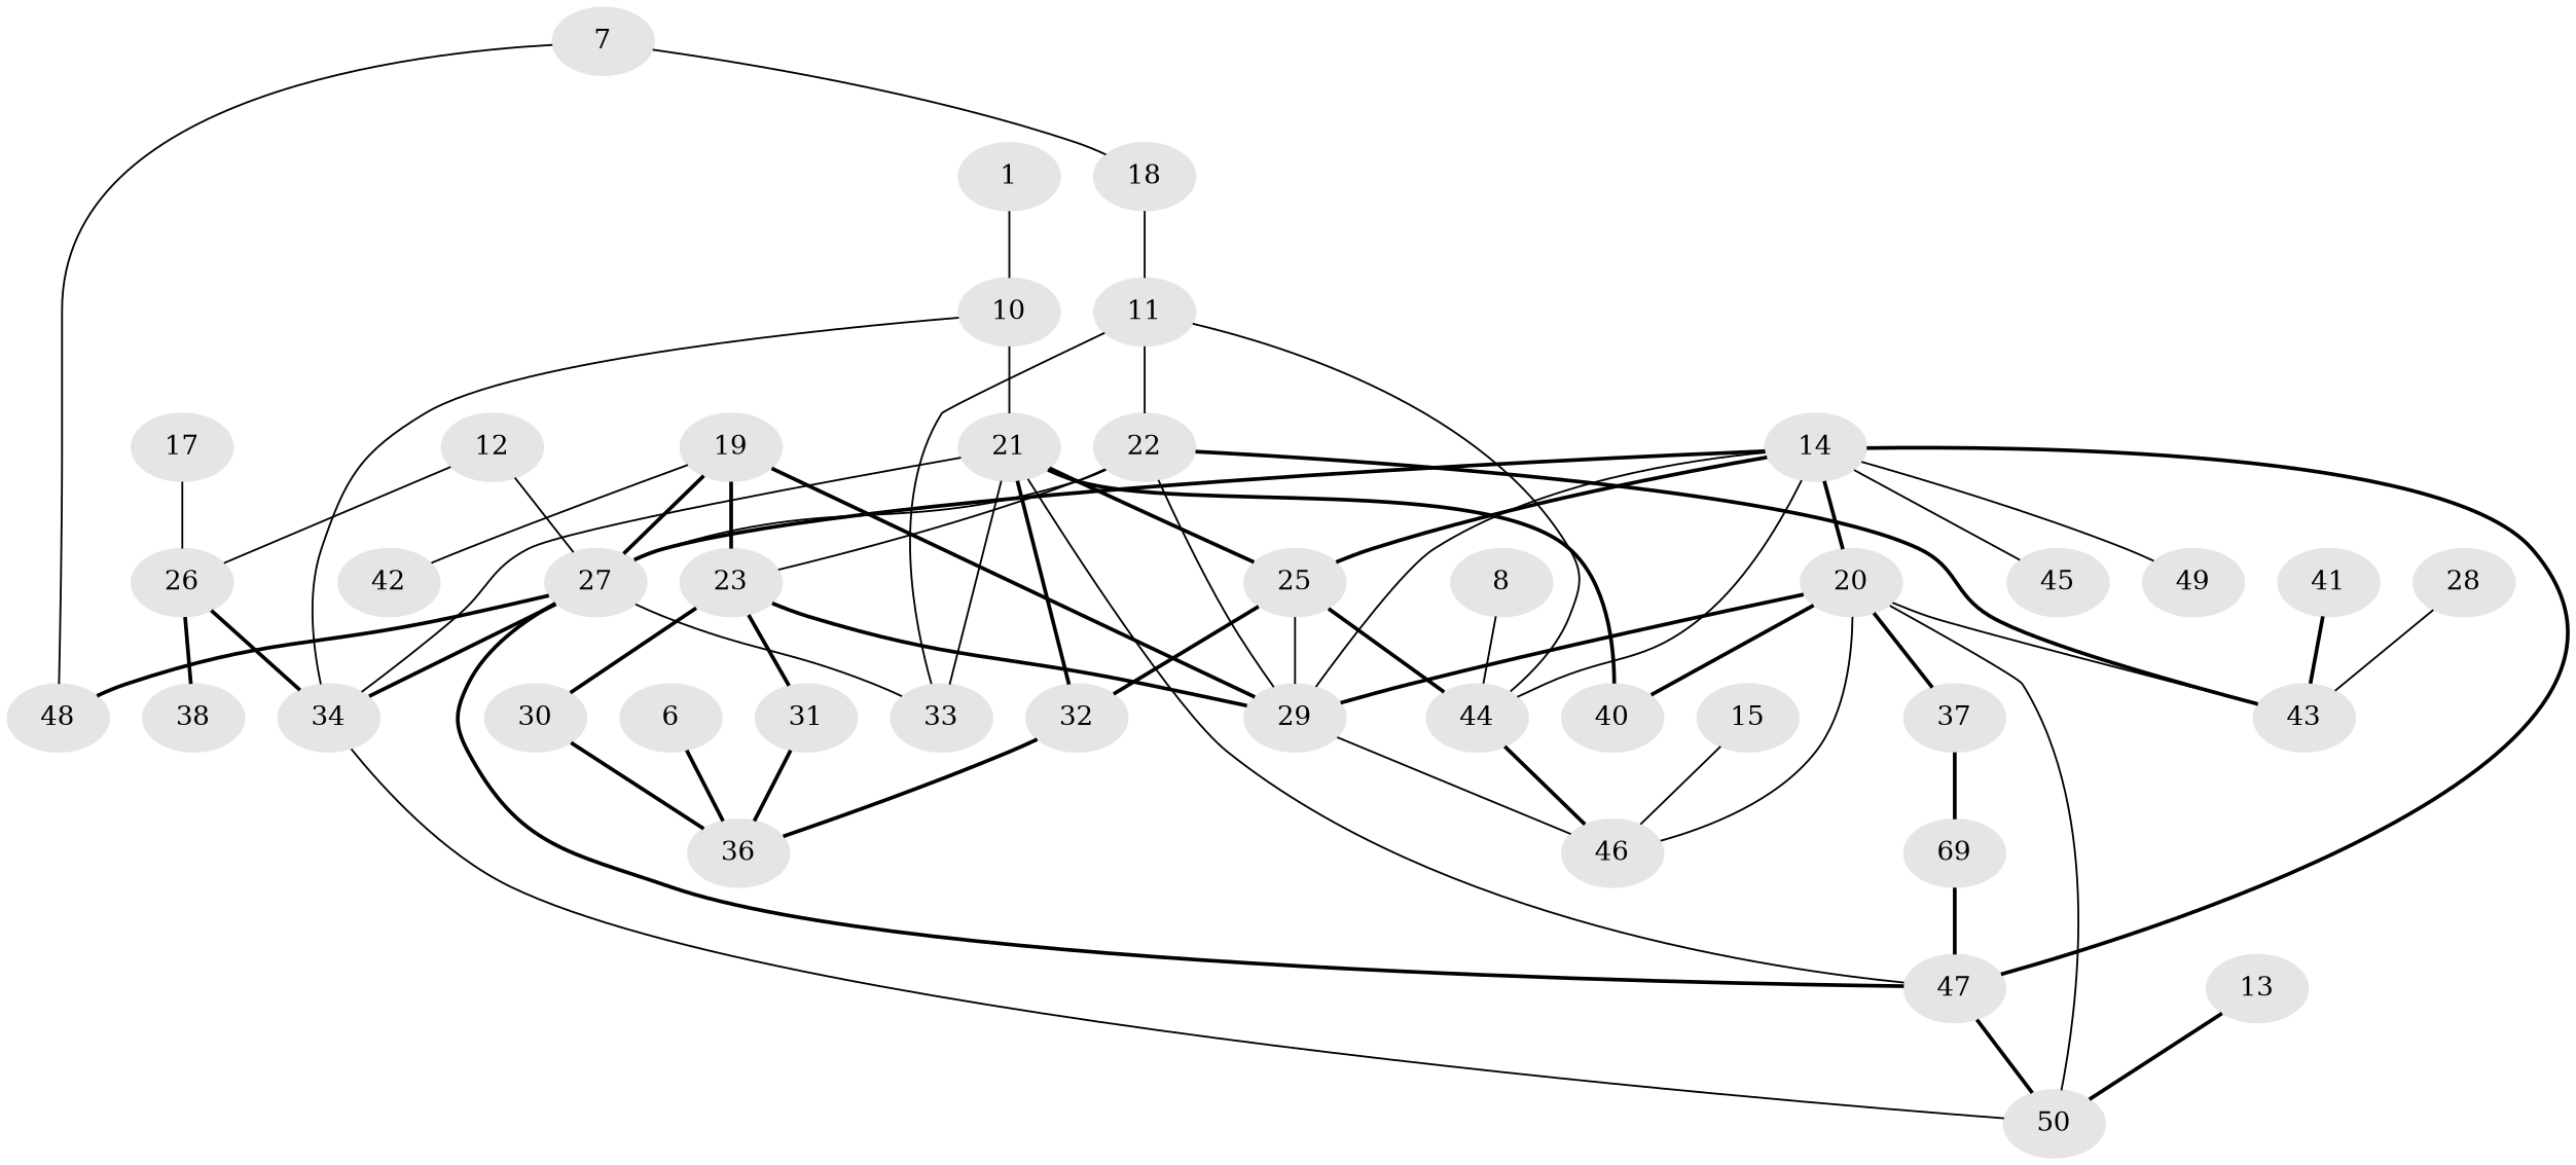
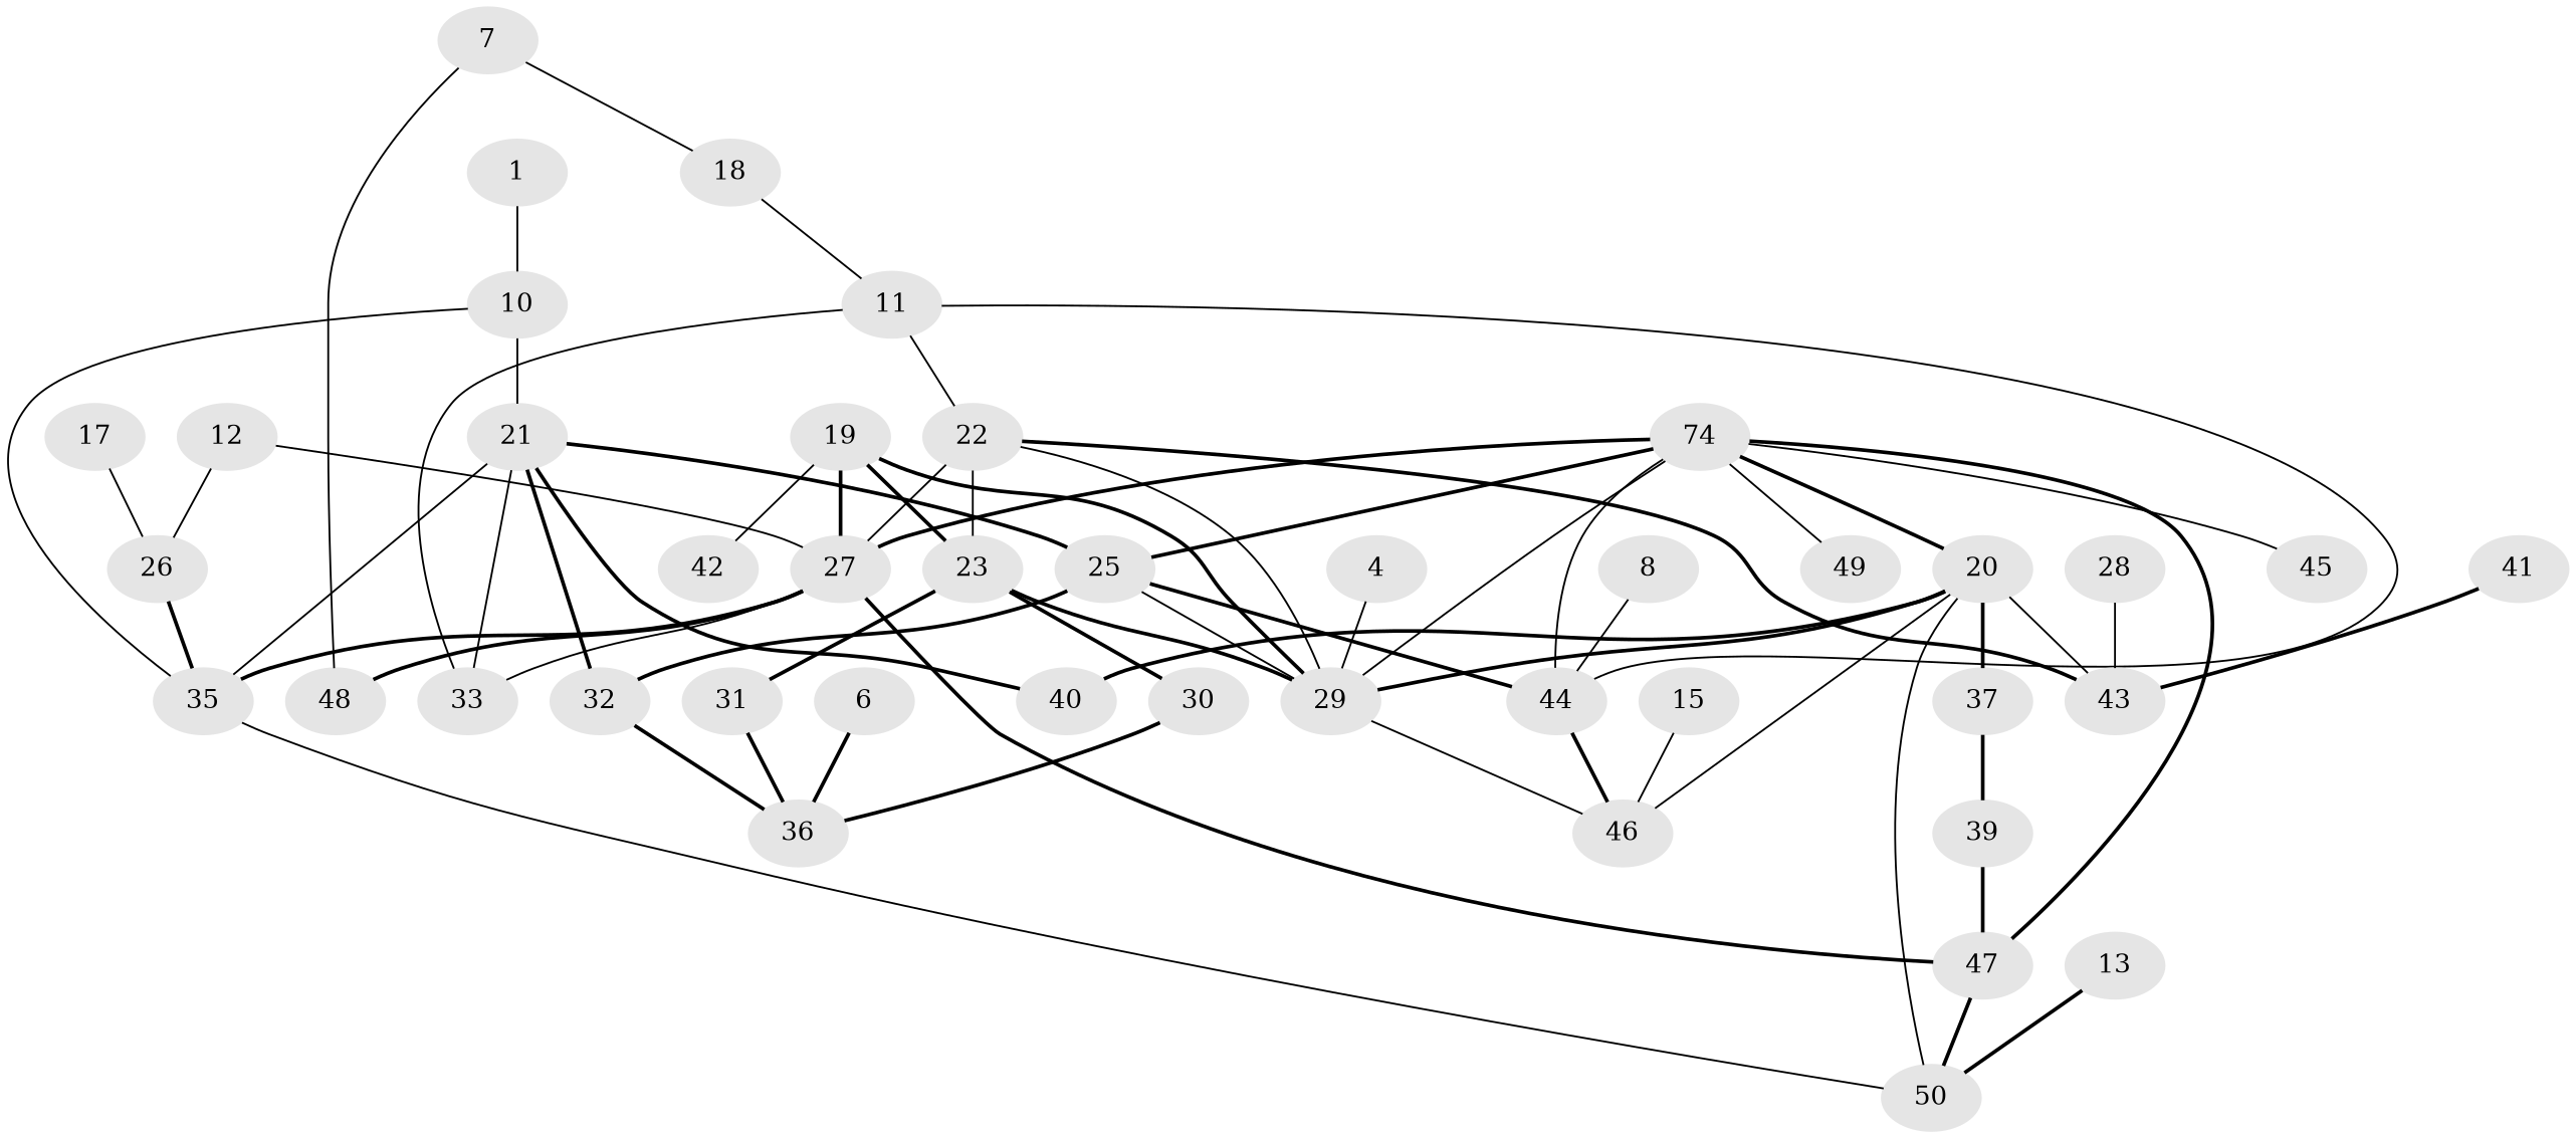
  graph {
    node [color=gray90 style=filled]
    edge [style=solid weight=1.0]
    1
    10
    21
-   34
+   34 [label=35]
+   4
    29
    46
    6
    36
    7
    18
    48
    11
    44
    22
    33
    8
    25
    47
    40
    32
    27
    23
    43
    12
    26
-   38
    13
    50
-   14
+   14 [label=74]
    20
    45
    49
    37
    15
    17
    19
    42
    30
    31
-   39 [label=69]
+   39
    28
    41
    1 -- 10
    10 -- 21 [weight=2.0]
    10 -- 34
    21 -- 34
    21 -- 33
    21 -- 25 [style=bold]
-   21 -- 47
    21 -- 40 [style=bold]
    21 -- 32 [style=bold]
    34 -- 50
+   4 -- 29
    29 -- 46
    6 -- 36 [style=bold]
    7 -- 18
    7 -- 48
    18 -- 11
    11 -- 44
    11 -- 22
    11 -- 33
    44 -- 46 [style=bold]
    22 -- 29
    22 -- 27
    22 -- 23 [weight=2.0]
    22 -- 43 [style=bold]
    8 -- 44
    25 -- 29 [weight=2.0]
    25 -- 44 [style=bold]
    25 -- 32 [style=bold]
    47 -- 50 [style=bold]
    32 -- 36 [style=bold weight=2.0]
    27 -- 34 [style=bold]
    27 -- 48 [style=bold]
    27 -- 33
    27 -- 47 [style=bold]
    23 -- 29 [style=bold]
    23 -- 30 [style=bold]
    23 -- 31 [style=bold]
    12 -- 27
    12 -- 26
    26 -- 34 [style=bold]
-   26 -- 38 [style=bold]
    13 -- 50 [style=bold]
    14 -- 29
    14 -- 44
    14 -- 25 [style=bold]
    14 -- 47 [style=bold]
    14 -- 27 [style=bold]
    14 -- 20 [style=bold]
    14 -- 45
    14 -- 49
    20 -- 29 [style=bold]
    20 -- 46
    20 -- 40 [style=bold]
    20 -- 43
    20 -- 50
    20 -- 37 [style=bold]
    37 -- 39 [style=bold]
    15 -- 46
    17 -- 26
    19 -- 29 [style=bold]
    19 -- 27 [style=bold]
    19 -- 23 [style=bold]
    19 -- 42
    30 -- 36 [style=bold weight=2.0]
    31 -- 36 [style=bold]
    39 -- 47 [style=bold]
    28 -- 43
    41 -- 43 [style=bold]
  }
